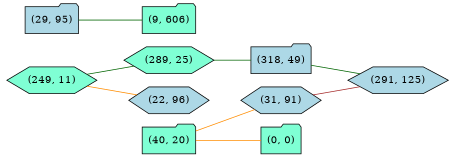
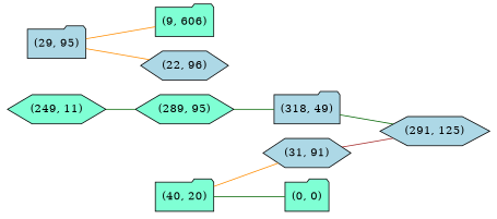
  graph {
    rankdir=LR
    node [fillcolor=aquamarine shape=hexagon style=filled]
    edge [color=darkorange weight=1]
    "(249, 11)"
-   "(289, 25)"
+   "(289, 25)" [label="(289, 95)"]
    "(318, 49)" [fillcolor=lightblue shape=folder]
    "(291, 125)" [fillcolor=lightblue]
    "(29, 95)" [fillcolor=lightblue shape=folder]
    n6 [label="(9, 606)" shape=folder]
    "(22, 96)" [fillcolor=lightblue]
    "(31, 91)" [fillcolor=lightblue]
    "(40, 20)" [shape=folder]
    "(0, 0)" [shape=folder]
    "(249, 11)" -- "(289, 25)" [color=darkgreen]
    "(289, 25)" -- "(318, 49)" [color=darkgreen]
    "(318, 49)" -- "(291, 125)" [color=darkgreen]
-   "(29, 95)" -- n6 [color=darkgreen]
-   "(249, 11)" -- "(22, 96)"
+   "(29, 95)" -- n6
+   "(29, 95)" -- "(22, 96)"
    "(31, 91)" -- "(291, 125)" [color=brown]
    "(40, 20)" -- "(31, 91)"
-   "(40, 20)" -- "(0, 0)" [weight=4]
+   "(40, 20)" -- "(0, 0)" [color=darkgreen weight=4]
  }
